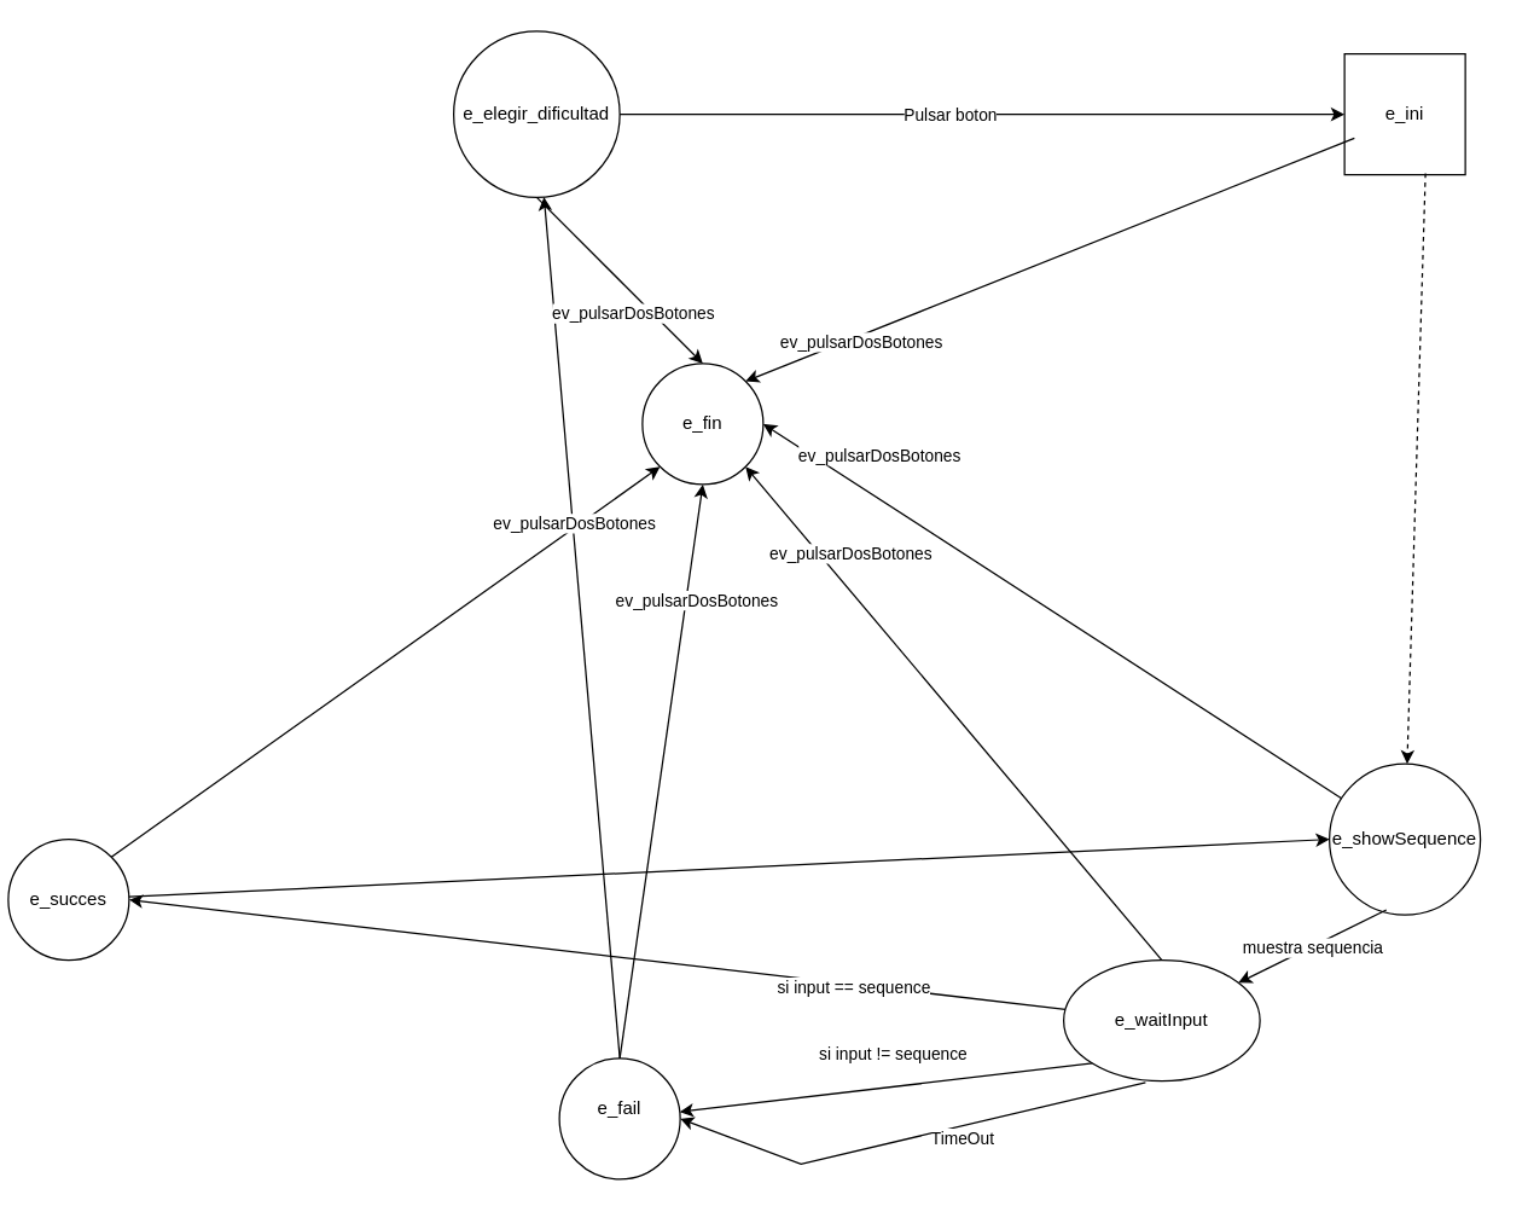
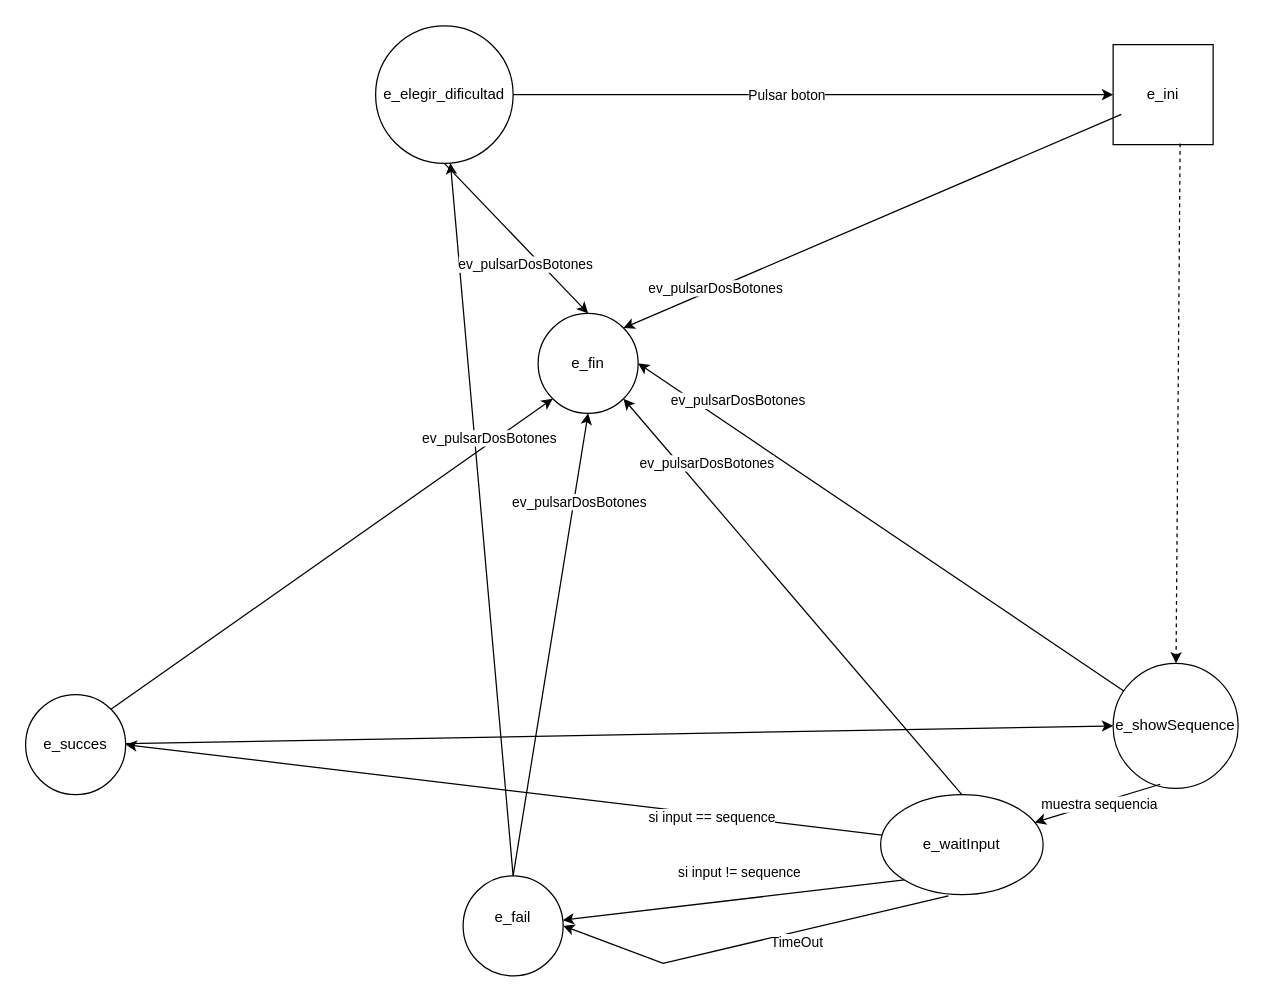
  <mxCell id="0" />
  <mxCell id="1" parent="0" />
  <mxCell id="2" value="e_elegir_dificultad" style="ellipse;whiteSpace=wrap;html=1;aspect=fixed;" parent="1" vertex="1"><mxGeometry x="300" y="20" width="110" height="110" as="geometry" /></mxCell>
  <mxCell id="3" value="e_ini" style="whiteSpace=wrap;html=1;aspect=fixed;rounded=0;" parent="1" vertex="1"><mxGeometry x="890" y="35" width="80" height="80" as="geometry" /></mxCell>
  <mxCell id="4" value="e_waitInput" style="ellipse;whiteSpace=wrap;html=1;aspect=fixed;" parent="1" vertex="1"><mxGeometry x="704" y="635" width="130" height="80" as="geometry" /></mxCell>
- <mxCell id="5" value="e_succes" style="ellipse;whiteSpace=wrap;html=1;aspect=fixed;" parent="1" vertex="1"><mxGeometry x="5" y="555" width="80" height="80" as="geometry" /></mxCell>
- <mxCell id="6" value="e_showSequence" style="ellipse;whiteSpace=wrap;html=1;aspect=fixed;" parent="1" vertex="1"><mxGeometry x="880" y="505" width="100" height="100" as="geometry" /></mxCell>
+ <mxCell id="5" value="e_succes" style="ellipse;whiteSpace=wrap;html=1;aspect=fixed;" parent="1" vertex="1"><mxGeometry x="20" y="555" width="80" height="80" as="geometry" /></mxCell>
+ <mxCell id="6" value="e_showSequence" style="ellipse;whiteSpace=wrap;html=1;aspect=fixed;" parent="1" vertex="1"><mxGeometry x="890" y="530" width="100" height="100" as="geometry" /></mxCell>
  <mxCell id="7" value="e_fail&lt;div&gt;&lt;br&gt;&lt;/div&gt;" style="ellipse;whiteSpace=wrap;html=1;aspect=fixed;" parent="1" vertex="1"><mxGeometry x="370" y="700" width="80" height="80" as="geometry" /></mxCell>
- <mxCell id="8" value="e_fin" style="ellipse;whiteSpace=wrap;html=1;aspect=fixed;" parent="1" vertex="1"><mxGeometry x="425" y="240" width="80" height="80" as="geometry" /></mxCell>
+ <mxCell id="8" value="e_fin" style="ellipse;whiteSpace=wrap;html=1;aspect=fixed;" parent="1" vertex="1"><mxGeometry x="430" y="250" width="80" height="80" as="geometry" /></mxCell>
  <mxCell id="9" value="" style="endArrow=classic;html=1;rounded=0;exitX=1;exitY=0.5;exitDx=0;exitDy=0;entryX=0;entryY=0.5;entryDx=0;entryDy=0;" parent="1" source="2" target="3" edge="1"><mxGeometry width="50" height="50" relative="1" as="geometry"><mxPoint x="470" y="50" as="sourcePoint" /><mxPoint x="520" y="0" as="targetPoint" /></mxGeometry></mxCell>
  <mxCell id="10" value="Pulsar boton" style="edgeLabel;html=1;align=center;verticalAlign=middle;resizable=0;points=[];" parent="9" vertex="1" connectable="0"><mxGeometry x="-0.093" relative="1" as="geometry"><mxPoint as="offset" /></mxGeometry></mxCell>
  <mxCell id="11" value="" style="endArrow=classic;html=1;rounded=0;exitX=0.67;exitY=0.989;exitDx=0;exitDy=0;exitPerimeter=0;dashed=1;" parent="1" source="3" target="6" edge="1"><mxGeometry width="50" height="50" relative="1" as="geometry"><mxPoint x="720" y="180" as="sourcePoint" /><mxPoint x="770" y="130" as="targetPoint" /></mxGeometry></mxCell>
  <mxCell id="12" value="" style="endArrow=classic;html=1;rounded=0;exitX=0.377;exitY=0.967;exitDx=0;exitDy=0;exitPerimeter=0;" parent="1" source="6" target="4" edge="1"><mxGeometry width="50" height="50" relative="1" as="geometry"><mxPoint x="540" y="770" as="sourcePoint" /><mxPoint x="590" y="720" as="targetPoint" /></mxGeometry></mxCell>
  <mxCell id="13" value="muestra sequencia" style="edgeLabel;html=1;align=center;verticalAlign=middle;resizable=0;points=[];" parent="12" vertex="1" connectable="0"><mxGeometry x="0.0" y="1" relative="1" as="geometry"><mxPoint as="offset" /></mxGeometry></mxCell>
  <mxCell id="14" value="" style="endArrow=classic;html=1;rounded=0;entryX=1;entryY=0.5;entryDx=0;entryDy=0;" parent="1" source="4" target="5" edge="1"><mxGeometry width="50" height="50" relative="1" as="geometry"><mxPoint x="370" y="620" as="sourcePoint" /><mxPoint x="420" y="570" as="targetPoint" /></mxGeometry></mxCell>
  <mxCell id="15" value="si input == sequence" style="edgeLabel;html=1;align=center;verticalAlign=middle;resizable=0;points=[];" parent="14" vertex="1" connectable="0"><mxGeometry x="-0.417" relative="1" as="geometry"><mxPoint x="40" y="6" as="offset" /></mxGeometry></mxCell>
  <mxCell id="16" value="" style="endArrow=classic;html=1;rounded=0;exitX=0;exitY=1;exitDx=0;exitDy=0;" parent="1" source="4" target="7" edge="1"><mxGeometry width="50" height="50" relative="1" as="geometry"><mxPoint x="500" y="690" as="sourcePoint" /><mxPoint x="550" y="640" as="targetPoint" /></mxGeometry></mxCell>
  <mxCell id="17" value="si input != sequence" style="edgeLabel;html=1;align=center;verticalAlign=middle;resizable=0;points=[];" parent="16" vertex="1" connectable="0"><mxGeometry x="-0.036" relative="1" as="geometry"><mxPoint y="-22" as="offset" /></mxGeometry></mxCell>
  <mxCell id="18" value="" style="endArrow=classic;html=1;rounded=0;entryX=0;entryY=0.5;entryDx=0;entryDy=0;" parent="1" source="5" target="6" edge="1"><mxGeometry width="50" height="50" relative="1" as="geometry"><mxPoint x="480" y="690" as="sourcePoint" /><mxPoint x="530" y="640" as="targetPoint" /></mxGeometry></mxCell>
  <mxCell id="19" value="" style="endArrow=classic;html=1;rounded=0;exitX=0.5;exitY=0;exitDx=0;exitDy=0;" parent="1" source="7" target="2" edge="1"><mxGeometry width="50" height="50" relative="1" as="geometry"><mxPoint x="660" y="250" as="sourcePoint" /><mxPoint x="710" y="200" as="targetPoint" /></mxGeometry></mxCell>
  <mxCell id="20" value="" style="endArrow=classic;html=1;rounded=0;exitX=0.417;exitY=1.012;exitDx=0;exitDy=0;exitPerimeter=0;entryX=1;entryY=0.5;entryDx=0;entryDy=0;" parent="1" source="4" target="7" edge="1"><mxGeometry width="50" height="50" relative="1" as="geometry"><mxPoint x="480" y="850" as="sourcePoint" /><mxPoint x="530" y="800" as="targetPoint" /><Array as="points"><mxPoint x="530" y="770" /></Array></mxGeometry></mxCell>
  <mxCell id="21" value="TimeOut" style="edgeLabel;html=1;align=center;verticalAlign=middle;resizable=0;points=[];" parent="20" vertex="1" connectable="0"><mxGeometry x="-0.316" y="1" relative="1" as="geometry"><mxPoint x="-16" y="10" as="offset" /></mxGeometry></mxCell>
  <mxCell id="22" value="" style="endArrow=classic;html=1;rounded=0;entryX=0.5;entryY=0;entryDx=0;entryDy=0;exitX=0.5;exitY=1;exitDx=0;exitDy=0;" parent="1" target="8" edge="1" source="2"><mxGeometry width="50" height="50" relative="1" as="geometry"><mxPoint x="250" y="230" as="sourcePoint" /><mxPoint x="20" y="250" as="targetPoint" /></mxGeometry></mxCell>
  <mxCell id="23" value="ev_pulsarDosBotones" style="edgeLabel;html=1;align=center;verticalAlign=middle;resizable=0;points=[];" parent="22" vertex="1" connectable="0"><mxGeometry x="-0.206" y="-1" relative="1" as="geometry"><mxPoint x="20" y="32" as="offset" /></mxGeometry></mxCell>
  <mxCell id="24" value="" style="endArrow=classic;html=1;rounded=0;entryX=1;entryY=0;entryDx=0;entryDy=0;exitX=0.082;exitY=0.698;exitDx=0;exitDy=0;exitPerimeter=0;" edge="1" parent="1" source="3" target="8"><mxGeometry width="50" height="50" relative="1" as="geometry"><mxPoint x="260" y="240" as="sourcePoint" /><mxPoint x="458" y="332" as="targetPoint" /></mxGeometry></mxCell>
  <mxCell id="25" value="ev_pulsarDosBotones" style="edgeLabel;html=1;align=center;verticalAlign=middle;resizable=0;points=[];" vertex="1" connectable="0" parent="24"><mxGeometry x="-0.206" y="-1" relative="1" as="geometry"><mxPoint x="-167" y="72" as="offset" /></mxGeometry></mxCell>
  <mxCell id="26" value="" style="endArrow=classic;html=1;rounded=0;entryX=0;entryY=1;entryDx=0;entryDy=0;exitX=1;exitY=0;exitDx=0;exitDy=0;" edge="1" parent="1" source="5" target="8"><mxGeometry width="50" height="50" relative="1" as="geometry"><mxPoint x="270" y="250" as="sourcePoint" /><mxPoint x="468" y="342" as="targetPoint" /></mxGeometry></mxCell>
  <mxCell id="27" value="ev_pulsarDosBotones" style="edgeLabel;html=1;align=center;verticalAlign=middle;resizable=0;points=[];" vertex="1" connectable="0" parent="26"><mxGeometry x="-0.206" y="-1" relative="1" as="geometry"><mxPoint x="161" y="-119" as="offset" /></mxGeometry></mxCell>
  <mxCell id="28" value="" style="endArrow=classic;html=1;rounded=0;entryX=0.5;entryY=1;entryDx=0;entryDy=0;exitX=0.5;exitY=0;exitDx=0;exitDy=0;" edge="1" parent="1" source="7" target="8"><mxGeometry width="50" height="50" relative="1" as="geometry"><mxPoint x="280" y="260" as="sourcePoint" /><mxPoint x="478" y="352" as="targetPoint" /></mxGeometry></mxCell>
  <mxCell id="29" value="ev_pulsarDosBotones" style="edgeLabel;html=1;align=center;verticalAlign=middle;resizable=0;points=[];" vertex="1" connectable="0" parent="28"><mxGeometry x="-0.206" y="-1" relative="1" as="geometry"><mxPoint x="28" y="-153" as="offset" /></mxGeometry></mxCell>
  <mxCell id="30" value="" style="endArrow=classic;html=1;rounded=0;entryX=1;entryY=0.5;entryDx=0;entryDy=0;" edge="1" parent="1" source="6" target="8"><mxGeometry width="50" height="50" relative="1" as="geometry"><mxPoint x="290" y="270" as="sourcePoint" /><mxPoint x="488" y="362" as="targetPoint" /></mxGeometry></mxCell>
  <mxCell id="31" value="ev_pulsarDosBotones" style="edgeLabel;html=1;align=center;verticalAlign=middle;resizable=0;points=[];" vertex="1" connectable="0" parent="30"><mxGeometry x="-0.206" y="-1" relative="1" as="geometry"><mxPoint x="-155" y="-128" as="offset" /></mxGeometry></mxCell>
  <mxCell id="32" value="" style="endArrow=classic;html=1;rounded=0;entryX=1;entryY=1;entryDx=0;entryDy=0;exitX=0.5;exitY=0;exitDx=0;exitDy=0;" edge="1" parent="1" source="4" target="8"><mxGeometry width="50" height="50" relative="1" as="geometry"><mxPoint x="300" y="280" as="sourcePoint" /><mxPoint x="498" y="372" as="targetPoint" /></mxGeometry></mxCell>
  <mxCell id="33" value="ev_pulsarDosBotones" style="edgeLabel;html=1;align=center;verticalAlign=middle;resizable=0;points=[];" vertex="1" connectable="0" parent="32"><mxGeometry x="-0.206" y="-1" relative="1" as="geometry"><mxPoint x="-98" y="-139" as="offset" /></mxGeometry></mxCell>
